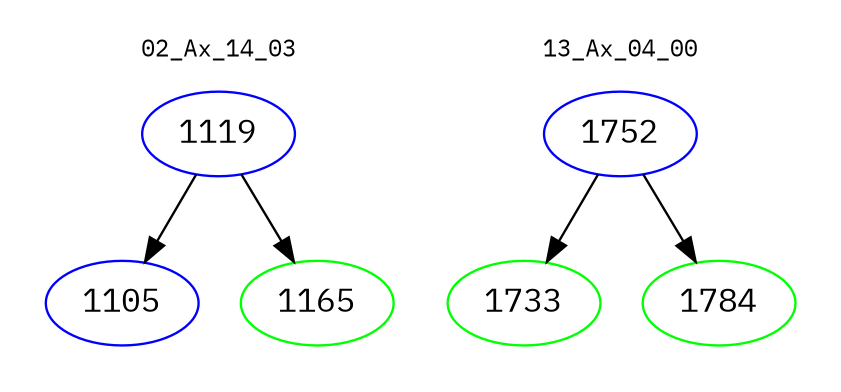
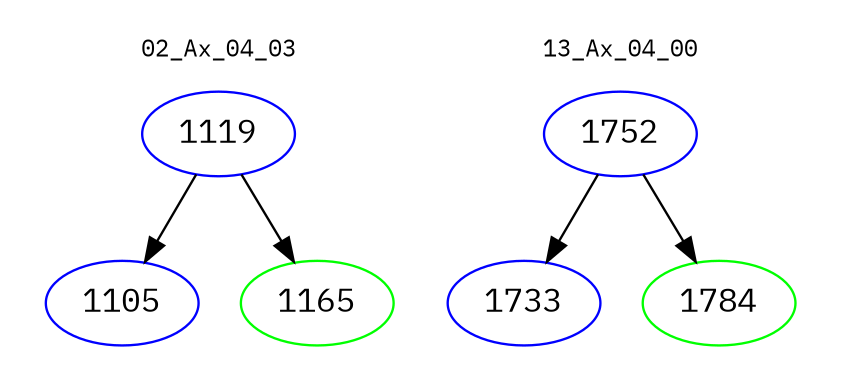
  digraph {
    fontname="IBM Plex Mono"
    node [color=blue fontname="IBM Plex Mono"]
    edge [color=black fontname="IBM Plex Mono"]
    n1 [label=1119]
    n2 [label=1105]
    n3 [color=green label=1165]
    n4 [label=1752]
-   n5 [color=green label=1733]
+   n5 [label=1733]
    n6 [color=green label=1784]
    subgraph cluster_1 {
      color=white
      fontsize=10
-     label="02_Ax_14_03"
+     label="02_Ax_04_03"
      n1
      n2
      n3
    }
    subgraph cluster_2 {
      color=white
      fontsize=10
      label="13_Ax_04_00"
      n4
      n5
      n6
    }
    n1 -> n2
    n1 -> n3
    n4 -> n5
    n4 -> n6
  }
